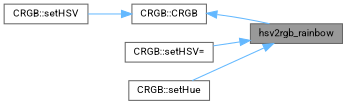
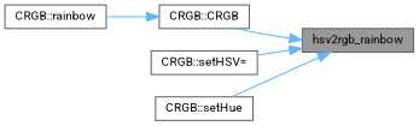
  digraph {
    fontname=Roboto
    rankdir=RL
    node [color=grey40 fillcolor=white fontname=Roboto fontsize=10 shape=box style=filled]
    edge [color=steelblue1 dir=back fontname=Roboto fontsize=10 labelfontname=Helvetica labelfontsize=10 style=solid]
    n1 [color=gray40 fillcolor=grey60 fontcolor=black height=0.2 label=hsv2rgb_rainbow width=0.4]
    n2 [height=0.2 label="CRGB::CRGB" width=0.4]
    n3 [height=0.2 label="CRGB::setHSV=" width=0.4]
    n4 [height=0.2 label="CRGB::setHue" width=0.4]
-   n5 [height=0.2 label="CRGB::setHSV" width=0.4]
-   n2 -> n1
+   n5 [height=0.2 label="CRGB::rainbow" width=0.4]
+   n1 -> n2
    n1 -> n3
    n1 -> n4
    n2 -> n5
  }
